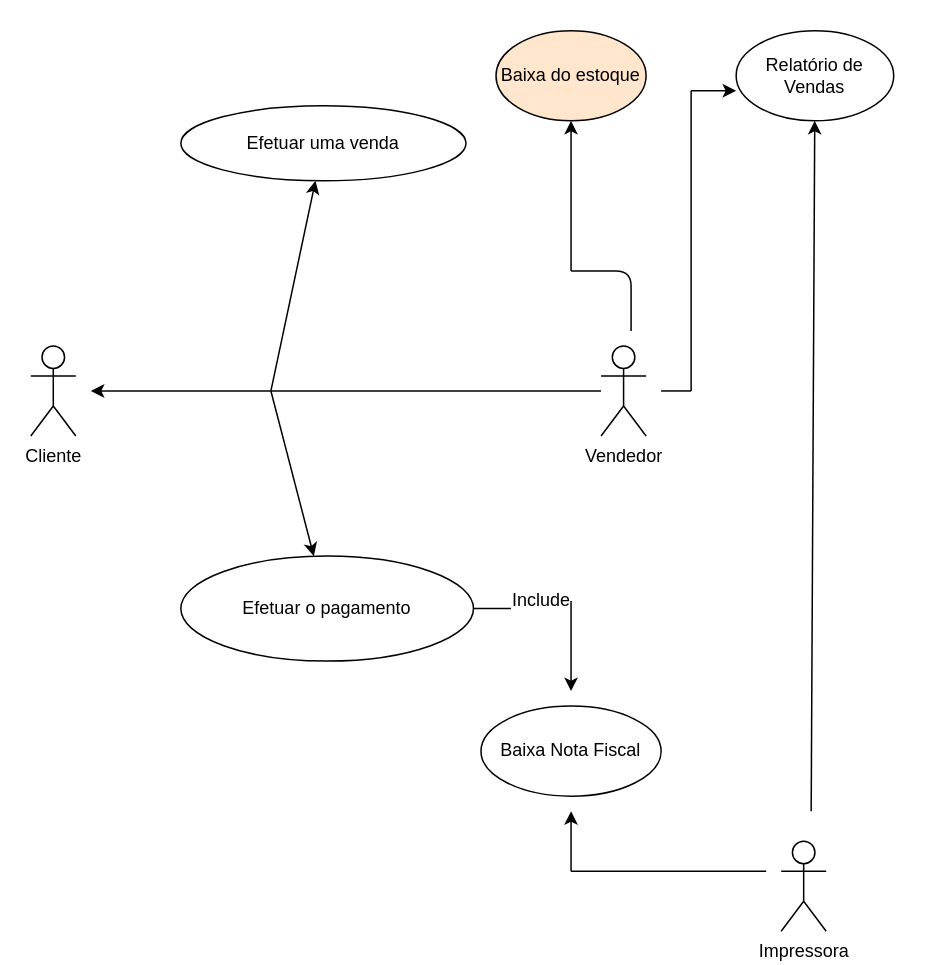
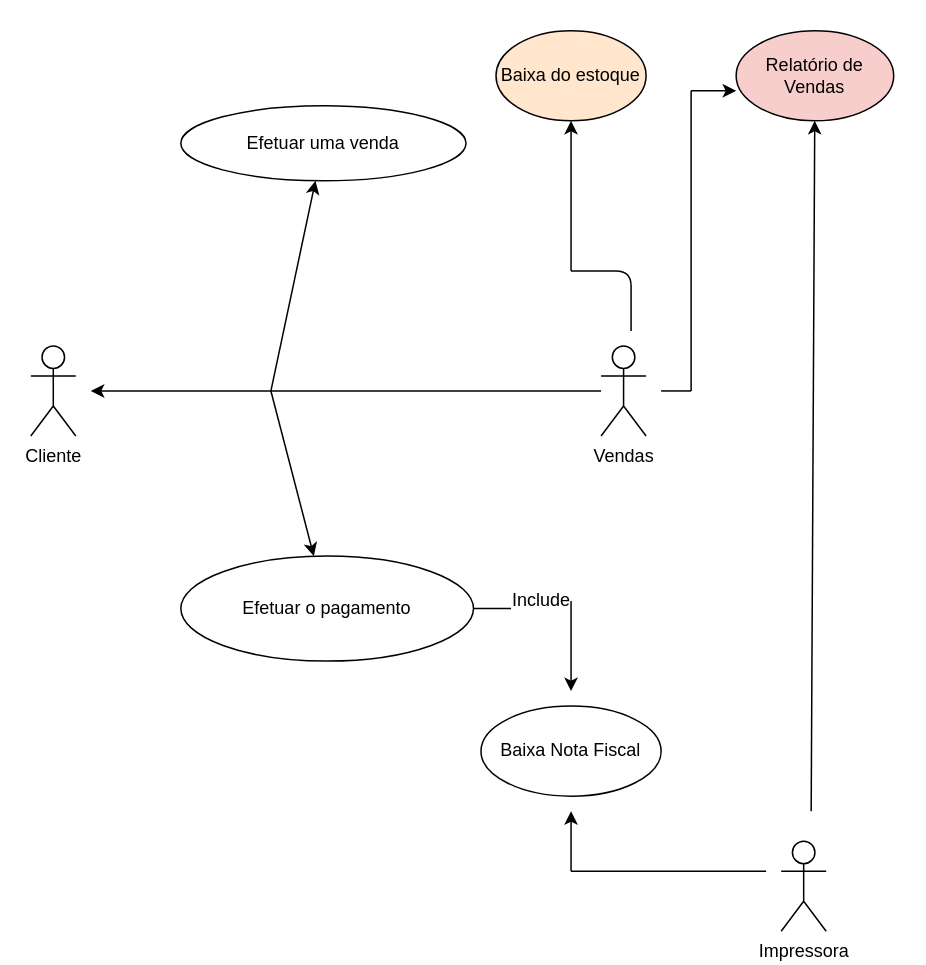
  <mxCell id="0" />
  <mxCell id="1" parent="0" />
- <mxCell id="2" value="Vendedor" style="shape=umlActor;verticalLabelPosition=bottom;verticalAlign=top;html=1;outlineConnect=0;" vertex="1" parent="1"><mxGeometry x="400" y="230" width="30" height="60" as="geometry" /></mxCell>
+ <mxCell id="2" value="Vendas" style="shape=umlActor;verticalLabelPosition=bottom;verticalAlign=top;html=1;outlineConnect=0;" vertex="1" parent="1"><mxGeometry x="400" y="230" width="30" height="60" as="geometry" /></mxCell>
  <mxCell id="3" value="Baixa do estoque" style="ellipse;whiteSpace=wrap;html=1;fillColor=#ffe6cc;" vertex="1" parent="1"><mxGeometry x="330" y="20" width="100" height="60" as="geometry" /></mxCell>
  <mxCell id="4" value="" style="endArrow=none;html=1;" edge="1" parent="1"><mxGeometry width="50" height="50" relative="1" as="geometry"><mxPoint x="420" y="220" as="sourcePoint" /><mxPoint x="380" y="180" as="targetPoint" /><Array as="points"><mxPoint x="420" y="180" /></Array></mxGeometry></mxCell>
  <mxCell id="5" value="" style="endArrow=classic;html=1;" edge="1" parent="1"><mxGeometry width="50" height="50" relative="1" as="geometry"><mxPoint x="380" y="180" as="sourcePoint" /><mxPoint x="380" y="80" as="targetPoint" /><Array as="points"><mxPoint x="380" y="140" /></Array></mxGeometry></mxCell>
  <mxCell id="6" value="" style="endArrow=classic;html=1;" edge="1" parent="1" source="2"><mxGeometry width="50" height="50" relative="1" as="geometry"><mxPoint x="380" y="260" as="sourcePoint" /><mxPoint x="60" y="260" as="targetPoint" /></mxGeometry></mxCell>
  <mxCell id="7" value="Cliente" style="shape=umlActor;verticalLabelPosition=bottom;verticalAlign=top;html=1;outlineConnect=0;" vertex="1" parent="1"><mxGeometry x="20" y="230" width="30" height="60" as="geometry" /></mxCell>
  <mxCell id="8" value="" style="endArrow=classic;html=1;" edge="1" parent="1" target="9"><mxGeometry width="50" height="50" relative="1" as="geometry"><mxPoint x="180" y="260" as="sourcePoint" /><mxPoint x="180" y="130" as="targetPoint" /></mxGeometry></mxCell>
  <mxCell id="9" value="Efetuar uma venda" style="ellipse;whiteSpace=wrap;html=1;" vertex="1" parent="1"><mxGeometry x="120" y="70" width="190" height="50" as="geometry" /></mxCell>
  <mxCell id="10" value="" style="endArrow=classic;html=1;" edge="1" parent="1" target="11"><mxGeometry width="50" height="50" relative="1" as="geometry"><mxPoint x="180" y="260" as="sourcePoint" /><mxPoint x="180" y="380" as="targetPoint" /></mxGeometry></mxCell>
  <mxCell id="11" value="Efetuar o pagamento" style="ellipse;whiteSpace=wrap;html=1;" vertex="1" parent="1"><mxGeometry x="120" y="370" width="195" height="70" as="geometry" /></mxCell>
  <mxCell id="12" value="" style="endArrow=none;html=1;exitX=1;exitY=0.5;exitDx=0;exitDy=0;" edge="1" parent="1" source="11"><mxGeometry width="50" height="50" relative="1" as="geometry"><mxPoint x="180" y="320" as="sourcePoint" /><mxPoint x="340" y="405" as="targetPoint" /></mxGeometry></mxCell>
  <mxCell id="13" value="Include" style="text;html=1;align=center;verticalAlign=middle;resizable=0;points=[];autosize=1;" vertex="1" parent="1"><mxGeometry x="335" y="390" width="50" height="20" as="geometry" /></mxCell>
  <mxCell id="14" value="" style="endArrow=classic;html=1;" edge="1" parent="1"><mxGeometry width="50" height="50" relative="1" as="geometry"><mxPoint x="380" y="400" as="sourcePoint" /><mxPoint x="380" y="460" as="targetPoint" /></mxGeometry></mxCell>
  <mxCell id="15" value="Baixa Nota Fiscal" style="ellipse;whiteSpace=wrap;html=1;" vertex="1" parent="1"><mxGeometry x="320" y="470" width="120" height="60" as="geometry" /></mxCell>
  <mxCell id="16" value="Impressora" style="shape=umlActor;verticalLabelPosition=bottom;verticalAlign=top;html=1;outlineConnect=0;" vertex="1" parent="1"><mxGeometry x="520" y="560" width="30" height="60" as="geometry" /></mxCell>
  <mxCell id="17" value="" style="endArrow=none;html=1;" edge="1" parent="1"><mxGeometry width="50" height="50" relative="1" as="geometry"><mxPoint x="510" y="580" as="sourcePoint" /><mxPoint x="380" y="580" as="targetPoint" /></mxGeometry></mxCell>
  <mxCell id="18" value="" style="endArrow=classic;html=1;" edge="1" parent="1"><mxGeometry width="50" height="50" relative="1" as="geometry"><mxPoint x="380" y="580" as="sourcePoint" /><mxPoint x="380" y="540" as="targetPoint" /></mxGeometry></mxCell>
  <mxCell id="19" value="" style="endArrow=classic;html=1;" edge="1" parent="1" target="20"><mxGeometry width="50" height="50" relative="1" as="geometry"><mxPoint x="540" y="540" as="sourcePoint" /><mxPoint x="540" y="140" as="targetPoint" /></mxGeometry></mxCell>
- <mxCell id="20" value="Relatório de Vendas" style="ellipse;whiteSpace=wrap;html=1;" vertex="1" parent="1"><mxGeometry x="490" y="20" width="105" height="60" as="geometry" /></mxCell>
+ <mxCell id="20" value="Relatório de Vendas" style="ellipse;whiteSpace=wrap;html=1;fillColor=#f8cecc;" vertex="1" parent="1"><mxGeometry x="490" y="20" width="105" height="60" as="geometry" /></mxCell>
  <mxCell id="21" value="" style="endArrow=classic;html=1;" edge="1" parent="1"><mxGeometry width="50" height="50" relative="1" as="geometry"><mxPoint x="460" y="60" as="sourcePoint" /><mxPoint x="490" y="60" as="targetPoint" /></mxGeometry></mxCell>
  <mxCell id="22" value="" style="endArrow=none;html=1;" edge="1" parent="1"><mxGeometry width="50" height="50" relative="1" as="geometry"><mxPoint x="460" y="260" as="sourcePoint" /><mxPoint x="460" y="60" as="targetPoint" /></mxGeometry></mxCell>
  <mxCell id="23" value="" style="endArrow=none;html=1;" edge="1" parent="1"><mxGeometry width="50" height="50" relative="1" as="geometry"><mxPoint x="460" y="260" as="sourcePoint" /><mxPoint x="440" y="260" as="targetPoint" /></mxGeometry></mxCell>
